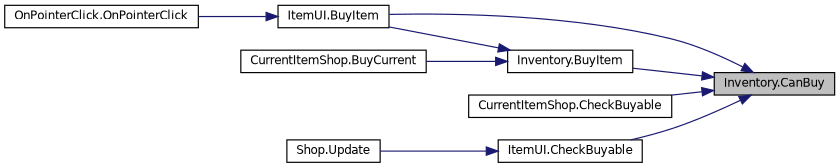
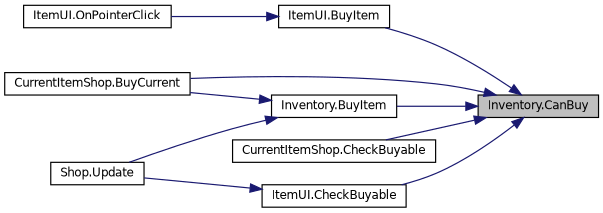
  digraph {
    rankdir=RL
    node [color=black fillcolor=white fontname=Helvetica fontsize=10 shape=record style=filled]
    edge [color=midnightblue dir=back fontname=Helvetica fontsize=10 labelfontname=Helvetica labelfontsize=10 style=solid]
    n1 [fillcolor=grey75 fontcolor=black height=0.2 label="Inventory.CanBuy" width=0.4]
    n2 [height=0.2 label="CurrentItemShop.BuyCurrent" width=0.4]
    n3 [height=0.2 label="ItemUI.BuyItem" width=0.4]
    n4 [height=0.2 label="Inventory.BuyItem" width=0.4]
    n5 [height=0.2 label="CurrentItemShop.CheckBuyable" width=0.4]
    n6 [height=0.2 label="ItemUI.CheckBuyable" width=0.4]
-   n7 [height=0.2 label="OnPointerClick.OnPointerClick" width=0.4]
+   n7 [height=0.2 label="ItemUI.OnPointerClick" width=0.4]
    n8 [height=0.2 label="Shop.Update" width=0.4]
+   n1 -> n2
    n1 -> n3
    n1 -> n4
    n1 -> n5
    n1 -> n6
    n3 -> n7
    n4 -> n2
-   n4 -> n3
+   n4 -> n8
    n6 -> n8
  }
